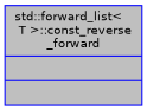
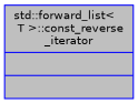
  digraph {
-   n1 [color=blue fillcolor=grey75 fontcolor=black fontname=Helvetica fontsize=10 height=0.2 label="{std::forward_list\<\l T \>::const_reverse\l_forward\n||}" shape=record style=filled width=0.4]
+   n1 [color=blue fillcolor=grey75 fontcolor=black fontname=Helvetica fontsize=10 height=0.2 label="{std::forward_list\<\l T \>::const_reverse\l_iterator\n||}" shape=record style=filled width=0.4]
  }
